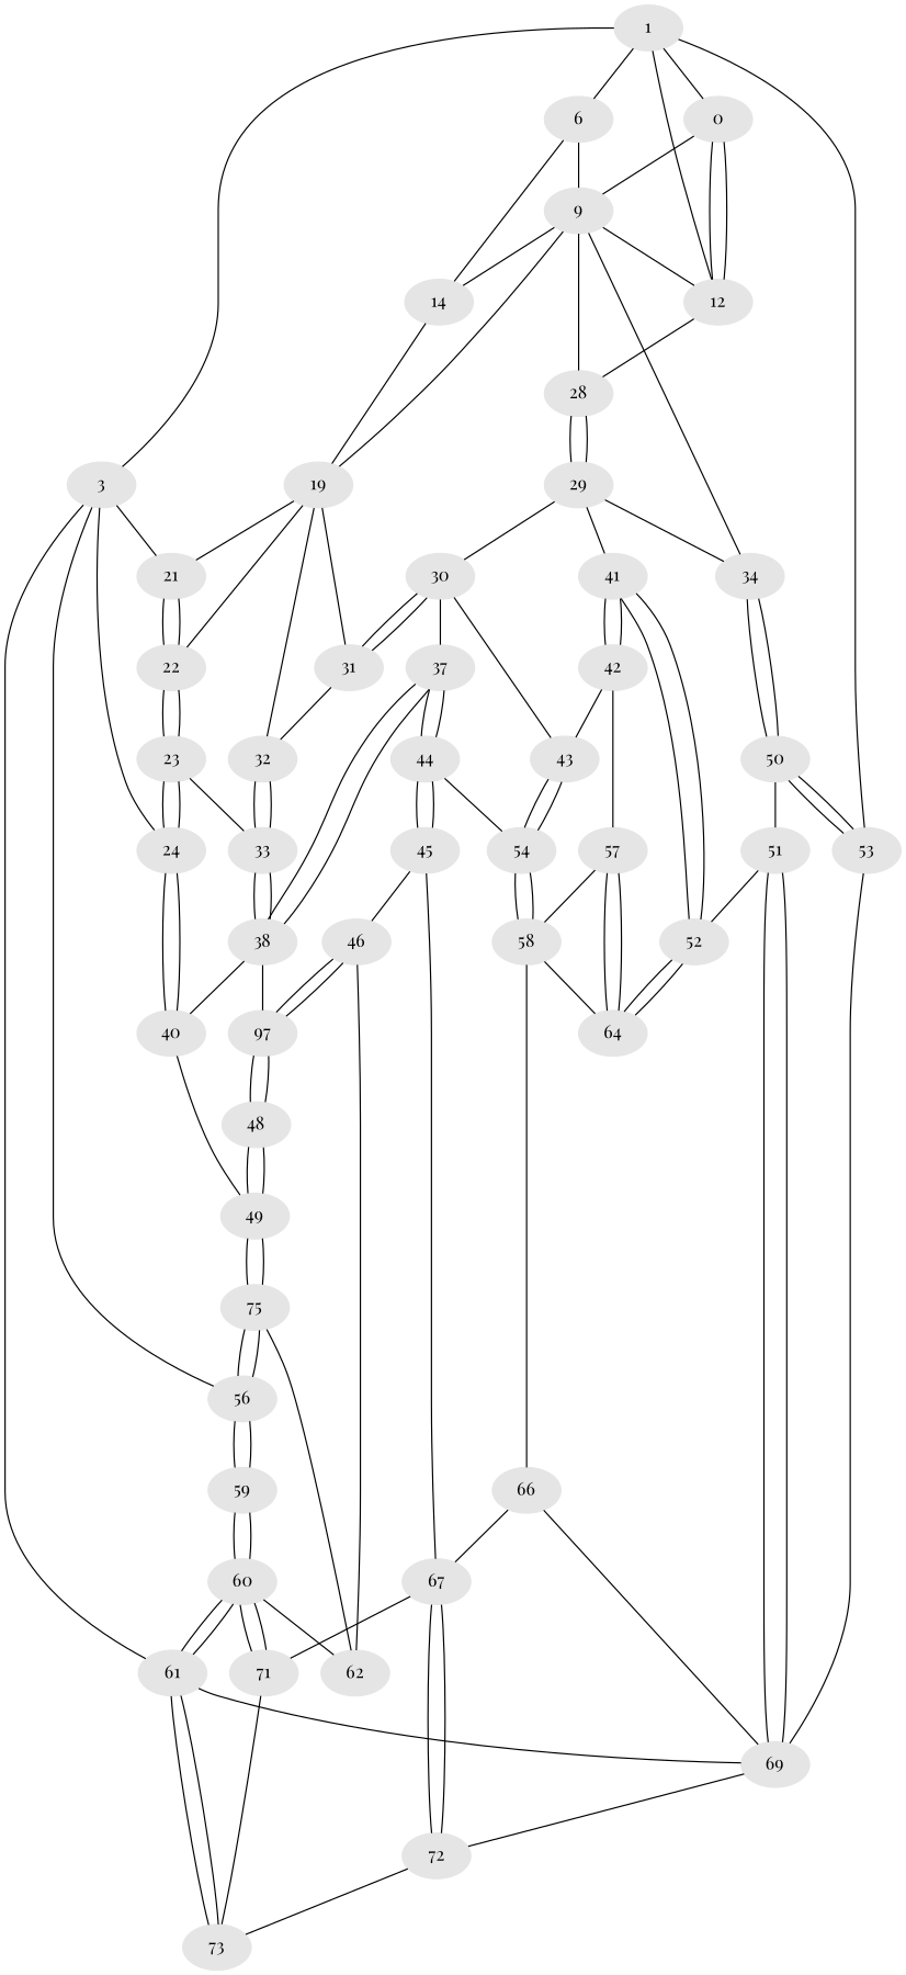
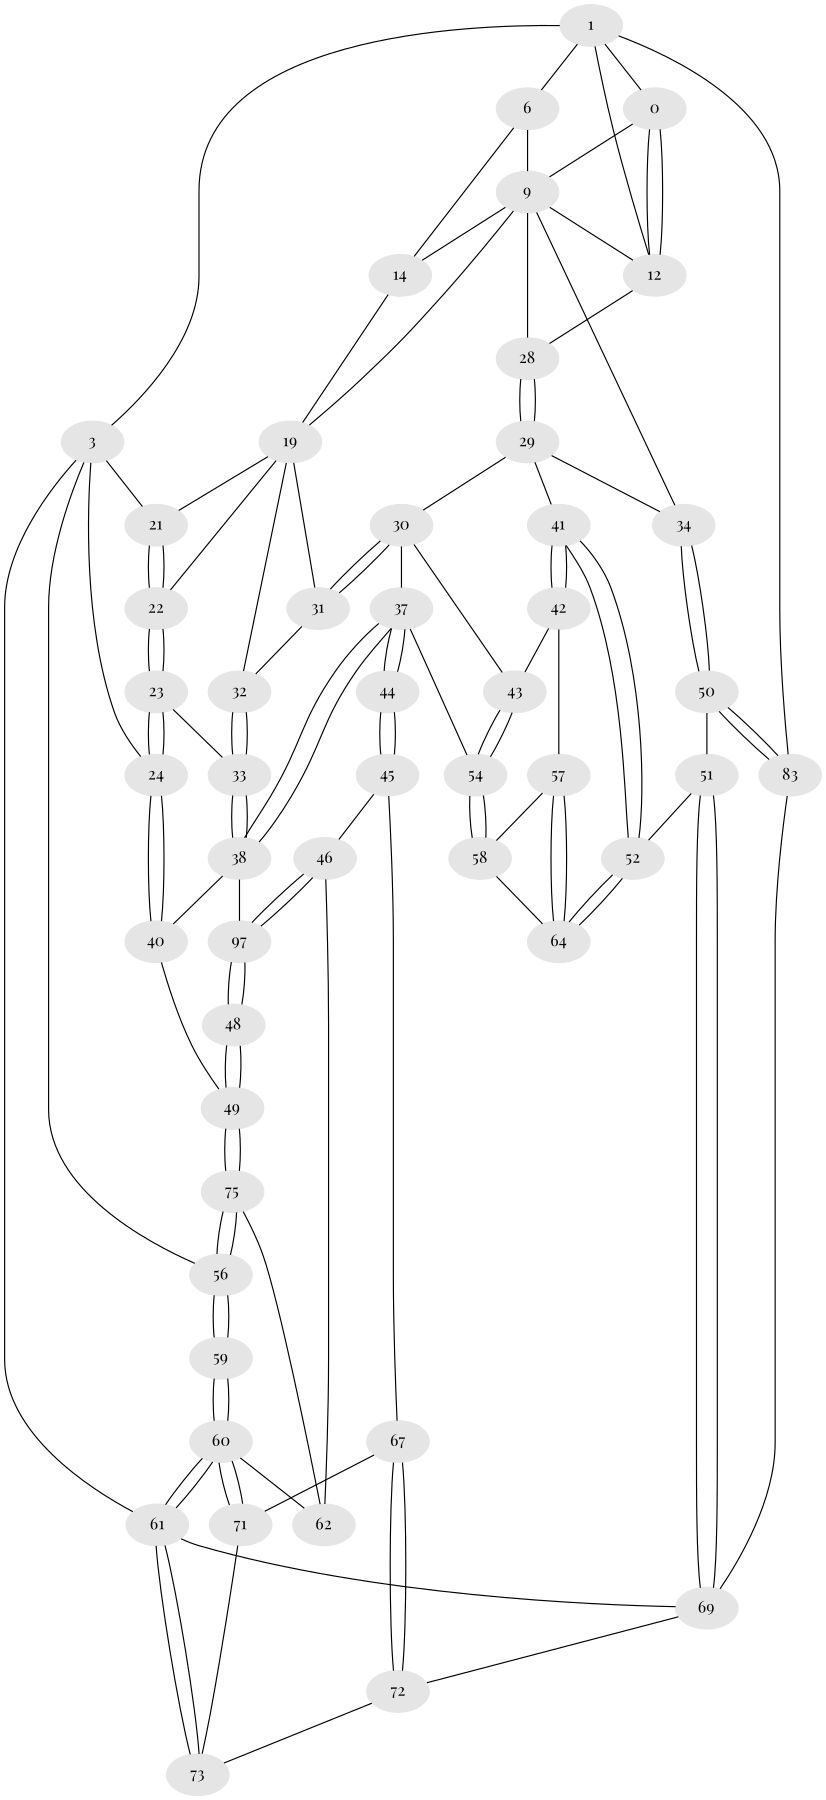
  graph {
    fontname="Playfair Display"
    node [color=gray90 fontname="Playfair Display" style=filled]
    edge [fontname="Playfair Display"]
    1 [super="+2"]
    3 [super="+25+4"]
    6 [super="+7"]
    n4 [label=0]
    12 [super="+15"]
-   53
+   53 [label=83]
    21
    24
    56
    61
    9 [super="+10"]
    14
    28
    34
    50
    69 [super="+70"]
    22
    40
    59
    73
    19 [super="+20+26"]
    31
    32
    29 [super="+35"]
    23
    33
    38 [super="+39"]
    49
    30 [super="+36"]
    41
    37
    43
    42
    52
    44
    54
    n37 [label=97]
    51
    45
    48
    n41 [label=75]
    57
    64
    58 [super="+65"]
    46
    67 [super="+68"]
    62 [super="+63"]
    71
    72
-   66
    60
    1 -- 3
    1 -- 6
    1 -- n4
    1 -- 12
    1 -- 53
    3 -- 21
    3 -- 24
    3 -- 56
    3 -- 61
    6 -- 9
    6 -- 14
    n4 -- 12
    n4 -- 12
    n4 -- 9
    12 -- 28
    53 -- 69 [weight=2]
    21 -- 22
    21 -- 22
    24 -- 40
    24 -- 40
    56 -- 59
    56 -- 59
    61 -- 69
    61 -- 73
    61 -- 73
    9 -- 12 [weight=2]
    9 -- 14
    9 -- 28
    9 -- 34
    9 -- 19
    14 -- 19
    28 -- 29
    28 -- 29
    34 -- 50
    34 -- 50
    50 -- 53
    50 -- 53
    50 -- 51
    69 -- 72
    22 -- 23
    22 -- 23
    40 -- 49
    59 -- 60
    59 -- 60
    19 -- 21
    19 -- 22
    19 -- 31
    19 -- 32
    31 -- 32
    32 -- 33
    32 -- 33
    29 -- 34
    29 -- 30
    29 -- 41
    23 -- 24
    23 -- 24
    23 -- 33
    33 -- 38
    33 -- 38
    38 -- 40
    38 -- n37
    49 -- n41
    49 -- n41
    30 -- 31
    30 -- 31
    30 -- 37
    30 -- 43
    41 -- 42
    41 -- 42
    41 -- 52
    41 -- 52
    37 -- 38
    37 -- 38
    37 -- 44
    37 -- 44
    43 -- 54
    43 -- 54
    42 -- 43
    42 -- 57
    52 -- 64
    52 -- 64
-   44 -- 54
+   37 -- 54
    44 -- 45
    44 -- 45
    54 -- 58
    54 -- 58
    n37 -- 48
    n37 -- 48
    51 -- 69
    51 -- 69
    51 -- 52
    45 -- 46
    45 -- 67
    48 -- 49
    48 -- 49
    n41 -- 56
    n41 -- 56
    n41 -- 62
    57 -- 64
    57 -- 64
    57 -- 58
    58 -- 64
-   58 -- 66
    46 -- n37
    46 -- n37
    46 -- 62
    67 -- 71
    67 -- 72
    67 -- 72
    71 -- 73
    72 -- 73
-   66 -- 69
-   66 -- 67
    60 -- 61
    60 -- 61
    60 -- 62
    60 -- 71
    60 -- 71
  }
